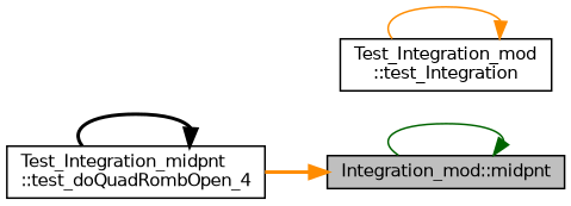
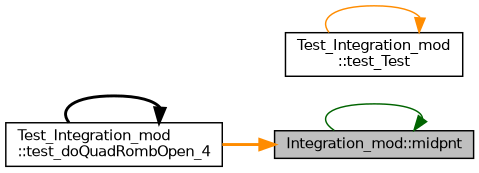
  digraph {
    rankdir=RL
    node [color=black fillcolor=white fontname=Helvetica fontsize=10 shape=record style=filled]
    edge [color=darkorange dir=back fontname=Helvetica fontsize=10 labelfontname=Helvetica labelfontsize=10 style=solid]
    n1 [fillcolor=grey75 fontcolor=black height=0.2 label="Integration_mod::midpnt" width=0.4]
-   n2 [height=0.2 label="Test_Integration_midpnt\l::test_doQuadRombOpen_4" width=0.4]
-   n3 [height=0.2 label="Test_Integration_mod\l::test_Integration" width=0.4]
+   n2 [height=0.2 label="Test_Integration_mod\l::test_doQuadRombOpen_4" width=0.4]
+   n3 [height=0.2 label="Test_Integration_mod\l::test_Test" width=0.4]
    n1 -> n1 [color=darkgreen]
    n1 -> n2 [style=bold]
    n2 -> n2 [color=black style=bold]
    n3 -> n3
  }
